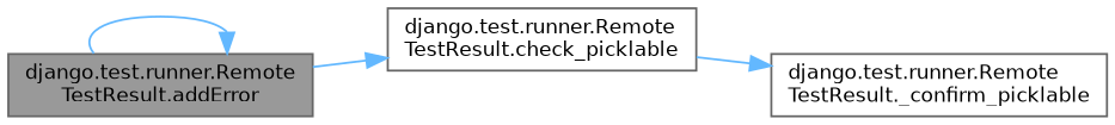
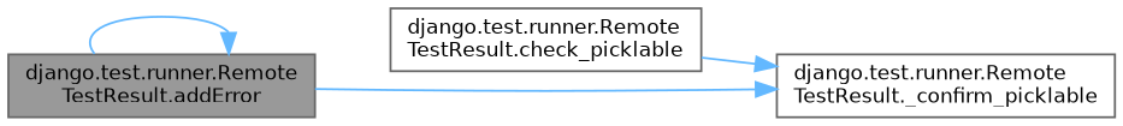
  digraph {
    rankdir=LR
    node [color=grey40 fillcolor=white fontname=Helvetica fontsize=10 shape=box style=filled]
    edge [color=steelblue1 fontname=Helvetica fontsize=10 labelfontname=Helvetica labelfontsize=10 style=solid]
    n1 [color=gray40 fillcolor=grey60 fontcolor=black height=0.2 label="django.test.runner.Remote\lTestResult.addError" width=0.4]
    n2 [height=0.2 label="django.test.runner.Remote\lTestResult.check_picklable" width=0.4]
    n3 [height=0.2 label="django.test.runner.Remote\lTestResult._confirm_picklable" width=0.4]
    n1 -> n1
-   n1 -> n2
+   n1 -> n3
    n2 -> n3
  }
